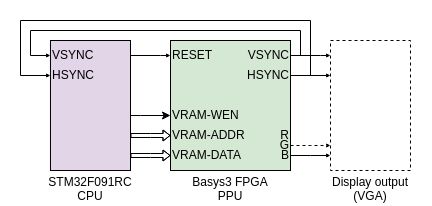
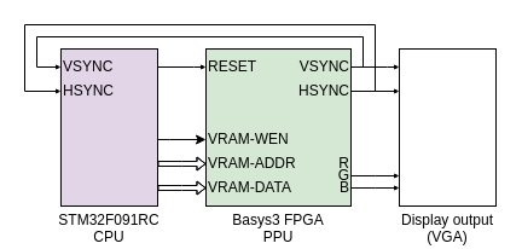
  <mxCell id="0" />
  <mxCell id="1" parent="0" />
  <mxCell id="2" value="Basys3 FPGA&lt;br&gt;PPU" style="rounded=0;whiteSpace=wrap;html=1;spacingLeft=-50;spacingRight=-50;spacing=0;labelPosition=center;verticalLabelPosition=bottom;align=center;verticalAlign=top;fillColor=#d5e8d4;" parent="1" vertex="1"><mxGeometry x="170" y="40" width="120" height="130" as="geometry" /></mxCell>
- <mxCell id="3" value="Display output&lt;br&gt;(VGA)" style="rounded=0;whiteSpace=wrap;html=1;spacingLeft=-50;spacingRight=-50;spacing=0;labelPosition=center;verticalLabelPosition=bottom;align=center;verticalAlign=top;dashed=1;" parent="1" vertex="1"><mxGeometry x="330" y="40" width="80" height="130" as="geometry" /></mxCell>
+ <mxCell id="3" value="Display output&lt;br&gt;(VGA)" style="rounded=0;whiteSpace=wrap;html=1;spacingLeft=-50;spacingRight=-50;spacing=0;labelPosition=center;verticalLabelPosition=bottom;align=center;verticalAlign=top;" parent="1" vertex="1"><mxGeometry x="330" y="40" width="80" height="130" as="geometry" /></mxCell>
  <mxCell id="4" style="edgeStyle=orthogonalEdgeStyle;rounded=0;orthogonalLoop=1;jettySize=auto;html=1;endSize=2;" parent="1" source="6" target="16" edge="1"><mxGeometry relative="1" as="geometry"><Array as="points"><mxPoint x="160" y="55" /><mxPoint x="160" y="55" /></Array></mxGeometry></mxCell>
  <mxCell id="5" style="edgeStyle=orthogonalEdgeStyle;rounded=0;sketch=0;orthogonalLoop=1;jettySize=auto;html=1;shadow=0;startArrow=none;startFill=0;" parent="1" source="6" target="22" edge="1"><mxGeometry relative="1" as="geometry"><Array as="points"><mxPoint x="140" y="115" /><mxPoint x="140" y="115" /></Array></mxGeometry></mxCell>
  <mxCell id="6" value="STM32F091RC&lt;br&gt;CPU" style="rounded=0;whiteSpace=wrap;html=1;spacingLeft=-50;spacingRight=-50;spacing=0;labelPosition=center;verticalLabelPosition=bottom;align=center;verticalAlign=top;fillColor=#e1d5e7;" parent="1" vertex="1"><mxGeometry x="49.97" y="40" width="80.03" height="130" as="geometry" /></mxCell>
  <mxCell id="7" value="" style="endArrow=classic;html=1;rounded=0;edgeStyle=orthogonalEdgeStyle;elbow=vertical;align=left;shape=flexArrow;width=4;startWidth=6;endWidth=6;endSize=2;startSize=3;" parent="1" source="6" target="20" edge="1"><mxGeometry x="1" width="50" height="50" relative="1" as="geometry"><mxPoint x="120" y="380" as="sourcePoint" /><mxPoint x="230" y="400" as="targetPoint" /><Array as="points"><mxPoint x="150" y="155" /><mxPoint x="150" y="155" /></Array><mxPoint as="offset" /></mxGeometry></mxCell>
  <mxCell id="8" value="VSYNC" style="text;html=1;strokeColor=none;fillColor=none;align=left;verticalAlign=middle;whiteSpace=wrap;rounded=0;spacing=0;spacingRight=0;spacingLeft=2;" parent="1" vertex="1"><mxGeometry x="49.97" y="50" width="0.03" height="10" as="geometry" /></mxCell>
  <mxCell id="9" value="HSYNC" style="text;html=1;strokeColor=none;fillColor=none;align=left;verticalAlign=middle;whiteSpace=wrap;rounded=0;spacing=0;spacingRight=0;spacingLeft=2;" parent="1" vertex="1"><mxGeometry x="49.97" y="70" width="0.03" height="10" as="geometry" /></mxCell>
  <mxCell id="10" style="edgeStyle=orthogonalEdgeStyle;rounded=0;orthogonalLoop=1;jettySize=auto;html=1;endSize=2;" parent="1" source="12" target="3" edge="1"><mxGeometry relative="1" as="geometry"><Array as="points"><mxPoint x="320" y="55" /><mxPoint x="320" y="55" /></Array></mxGeometry></mxCell>
  <mxCell id="11" style="edgeStyle=orthogonalEdgeStyle;rounded=0;orthogonalLoop=1;jettySize=auto;html=1;entryX=0;entryY=0.5;entryDx=0;entryDy=0;endSize=2;" parent="1" source="12" target="8" edge="1"><mxGeometry relative="1" as="geometry"><Array as="points"><mxPoint x="300" y="55" /><mxPoint x="300" y="30" /><mxPoint x="30" y="30" /><mxPoint x="30" y="55" /></Array></mxGeometry></mxCell>
  <mxCell id="12" value="VSYNC" style="text;html=1;strokeColor=none;fillColor=none;align=right;verticalAlign=middle;whiteSpace=wrap;rounded=0;spacing=0;spacingRight=2;" parent="1" vertex="1"><mxGeometry x="290" y="50" height="10" as="geometry" /></mxCell>
  <mxCell id="13" style="edgeStyle=orthogonalEdgeStyle;rounded=0;orthogonalLoop=1;jettySize=auto;html=1;endSize=2;" parent="1" source="15" target="3" edge="1"><mxGeometry relative="1" as="geometry"><Array as="points"><mxPoint x="310" y="75" /><mxPoint x="310" y="75" /></Array></mxGeometry></mxCell>
  <mxCell id="14" style="edgeStyle=orthogonalEdgeStyle;rounded=0;orthogonalLoop=1;jettySize=auto;html=1;entryX=0;entryY=0.5;entryDx=0;entryDy=0;endSize=2;" parent="1" source="15" target="9" edge="1"><mxGeometry relative="1" as="geometry"><Array as="points"><mxPoint x="310" y="75" /><mxPoint x="310" y="20" /><mxPoint x="20" y="20" /><mxPoint x="20" y="75" /></Array></mxGeometry></mxCell>
  <mxCell id="15" value="HSYNC" style="text;html=1;strokeColor=none;fillColor=none;align=right;verticalAlign=middle;whiteSpace=wrap;rounded=0;spacing=0;spacingRight=2;" parent="1" vertex="1"><mxGeometry x="290" y="70" height="10" as="geometry" /></mxCell>
  <mxCell id="16" value="RESET" style="text;html=1;strokeColor=none;fillColor=none;align=left;verticalAlign=middle;whiteSpace=wrap;rounded=0;spacing=0;spacingRight=-50;spacingLeft=2;" parent="1" vertex="1"><mxGeometry x="170" y="50" height="10" as="geometry" /></mxCell>
- <mxCell id="17" style="edgeStyle=orthogonalEdgeStyle;rounded=0;orthogonalLoop=1;jettySize=auto;html=1;endSize=2;dashed=1;" parent="1" source="24" target="3" edge="1"><mxGeometry relative="1" as="geometry"><Array as="points"><mxPoint x="310" y="145" /><mxPoint x="310" y="145" /></Array></mxGeometry></mxCell>
+ <mxCell id="17" style="edgeStyle=orthogonalEdgeStyle;rounded=0;orthogonalLoop=1;jettySize=auto;html=1;endSize=2;" parent="1" source="24" target="3" edge="1"><mxGeometry relative="1" as="geometry"><Array as="points"><mxPoint x="310" y="145" /><mxPoint x="310" y="145" /></Array></mxGeometry></mxCell>
  <mxCell id="18" value="VRAM-ADDR" style="text;html=1;strokeColor=none;fillColor=none;align=left;verticalAlign=middle;whiteSpace=wrap;rounded=0;spacing=0;spacingRight=-100;spacingLeft=2;" parent="1" vertex="1"><mxGeometry x="170" y="130" height="10" as="geometry" /></mxCell>
  <mxCell id="19" style="edgeStyle=orthogonalEdgeStyle;rounded=0;orthogonalLoop=1;jettySize=auto;html=1;endSize=2;" parent="1" source="25" target="3" edge="1"><mxGeometry relative="1" as="geometry"><Array as="points"><mxPoint x="310" y="155" /><mxPoint x="310" y="155" /></Array></mxGeometry></mxCell>
  <mxCell id="20" value="VRAM-DATA" style="text;html=1;strokeColor=none;fillColor=none;align=left;verticalAlign=middle;whiteSpace=wrap;rounded=0;spacing=0;spacingRight=-100;spacingLeft=2;" parent="1" vertex="1"><mxGeometry x="170" y="150" height="10" as="geometry" /></mxCell>
  <mxCell id="21" value="" style="endArrow=classic;html=1;rounded=0;edgeStyle=orthogonalEdgeStyle;elbow=vertical;align=left;shape=flexArrow;width=4;startWidth=6;endWidth=6;endSize=2;startSize=3;" parent="1" source="6" target="18" edge="1"><mxGeometry x="1" width="50" height="50" relative="1" as="geometry"><mxPoint x="140" y="115" as="sourcePoint" /><mxPoint x="180" y="115" as="targetPoint" /><Array as="points"><mxPoint x="150" y="135" /><mxPoint x="150" y="135" /></Array><mxPoint as="offset" /></mxGeometry></mxCell>
  <mxCell id="22" value="VRAM-WEN" style="text;html=1;strokeColor=none;fillColor=none;align=left;verticalAlign=middle;whiteSpace=wrap;rounded=0;spacing=0;spacingRight=-100;spacingLeft=2;" parent="1" vertex="1"><mxGeometry x="170" y="110" height="10" as="geometry" /></mxCell>
  <mxCell id="23" value="" style="group" parent="1" vertex="1" connectable="0"><mxGeometry x="290" y="130" height="30" as="geometry" /></mxCell>
  <mxCell id="24" value="G" style="text;html=1;strokeColor=none;fillColor=none;align=right;verticalAlign=middle;whiteSpace=wrap;rounded=0;spacing=0;spacingRight=2;" parent="23" vertex="1"><mxGeometry y="10" height="10" as="geometry" /></mxCell>
  <mxCell id="25" value="B" style="text;html=1;strokeColor=none;fillColor=none;align=right;verticalAlign=middle;whiteSpace=wrap;rounded=0;spacing=0;spacingRight=2;" parent="23" vertex="1"><mxGeometry y="20" height="10" as="geometry" /></mxCell>
  <mxCell id="26" value="R" style="text;html=1;strokeColor=none;fillColor=none;align=right;verticalAlign=middle;whiteSpace=wrap;rounded=0;spacing=0;spacingRight=2;" parent="23" vertex="1"><mxGeometry height="10" as="geometry" /></mxCell>
